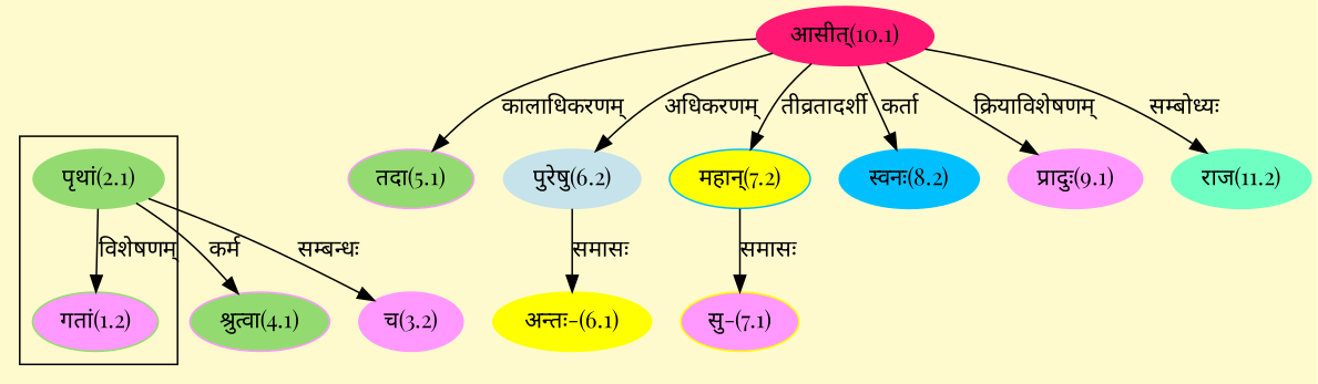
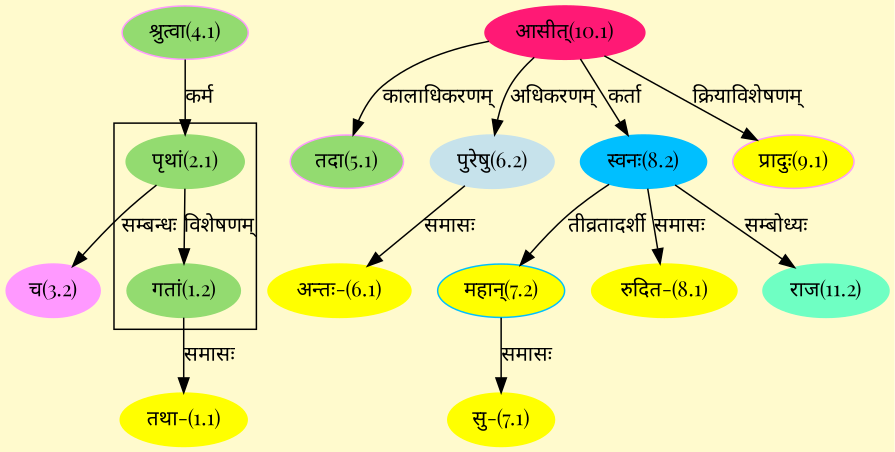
  digraph {
    bgcolor=lemonchiffon1
    compound=true
    fontname="Playfair Display"
    rankdir=BT
    node [color="#FF99FF" fontname="Playfair Display" style=filled]
    edge [dir=back fontname="Playfair Display"]
-   n1 [color="#93DB70" label="गतां(1.2)" fillcolor="#FF99FF"]
+   n1 [color="#93DB70" label="गतां(1.2)"]
    n2 [color="#93DB70" label="पृथां(2.1)"]
    n3 [fillcolor="#93DB70" label="श्रुत्वा(4.1)"]
+   n4 [color="#FFFF00" label="तथा-(1.1)"]
    n5 [color="#FF1975" label="आसीत्(10.1)"]
    n6 [label="च(3.2)"]
    n7 [fillcolor="#93DB70" label="तदा(5.1)"]
    n8 [color="#FFFF00" label="अन्तः-(6.1)"]
    n9 [color="#C6E2EB" label="पुरेषु(6.2)"]
-   n10 [color="#FFFF00" label="सु-(7.1)" fillcolor="#FF99FF"]
+   n10 [color="#FFFF00" label="सु-(7.1)"]
    n11 [color="#00BFFF" fillcolor="#FFFF00" label="महान्(7.2)"]
    n12 [color="#00BFFF" label="स्वनः(8.2)"]
-   n14 [label="प्रादुः(9.1)"]
+   n13 [color="#FFFF00" label="रुदित-(8.1)"]
+   n14 [label="प्रादुः(9.1)" fillcolor="#FFFF00"]
    n15 [color="#6FFFC3" label="राज(11.2)"]
    subgraph cluster_1 {
      n1
      n2
    }
    n1 -> n2 [label="विशेषणम्"]
-   n3 -> n2 [label="कर्म"]
+   n2 -> n3 [label="कर्म"]
+   n4 -> n1 [label="समासः"]
    n6 -> n2 [label="सम्बन्धः"]
    n7 -> n5 [label="कालाधिकरणम्"]
    n8 -> n9 [label="समासः"]
    n9 -> n5 [label="अधिकरणम्"]
    n10 -> n11 [label="समासः"]
-   n11 -> n5 [label="तीव्रतादर्शी"]
+   n11 -> n12 [label="तीव्रतादर्शी"]
    n12 -> n5 [label="कर्ता"]
+   n13 -> n12 [label="समासः"]
    n14 -> n5 [label="क्रियाविशेषणम्"]
-   n15 -> n5 [label="सम्बोध्यः"]
+   n15 -> n12 [label="सम्बोध्यः"]
  }
